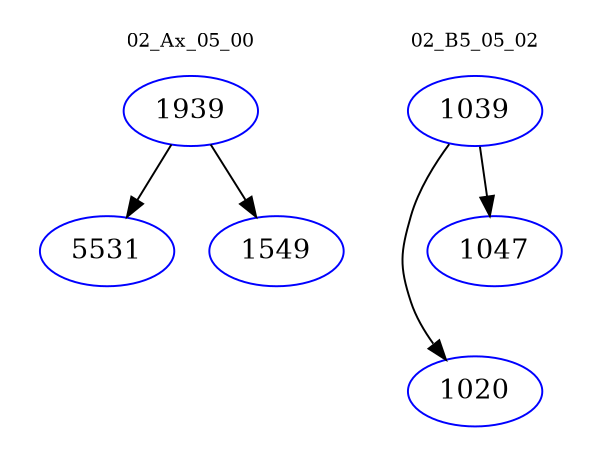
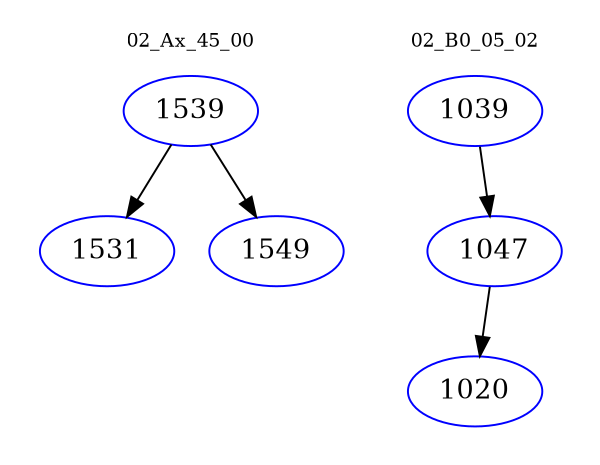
  digraph {
    node [color=blue]
    edge [color=black]
-   n1 [label=1939]
-   n2 [label=5531]
+   n1 [label=1539]
+   n2 [label=1531]
    n3 [label=1549]
    n4 [label=1039]
    n5 [label=1020]
    n6 [label=1047]
    subgraph cluster_1 {
      color=white
      fontsize=10
-     label="02_Ax_05_00"
+     label="02_Ax_45_00"
      n1
      n2
      n3
    }
    subgraph cluster_2 {
      color=white
      fontsize=10
-     label="02_B5_05_02"
+     label="02_B0_05_02"
      n4
      n5
      n6
    }
    n1 -> n2
    n1 -> n3
-   n4 -> n5
+   n6 -> n5
    n4 -> n6
  }
